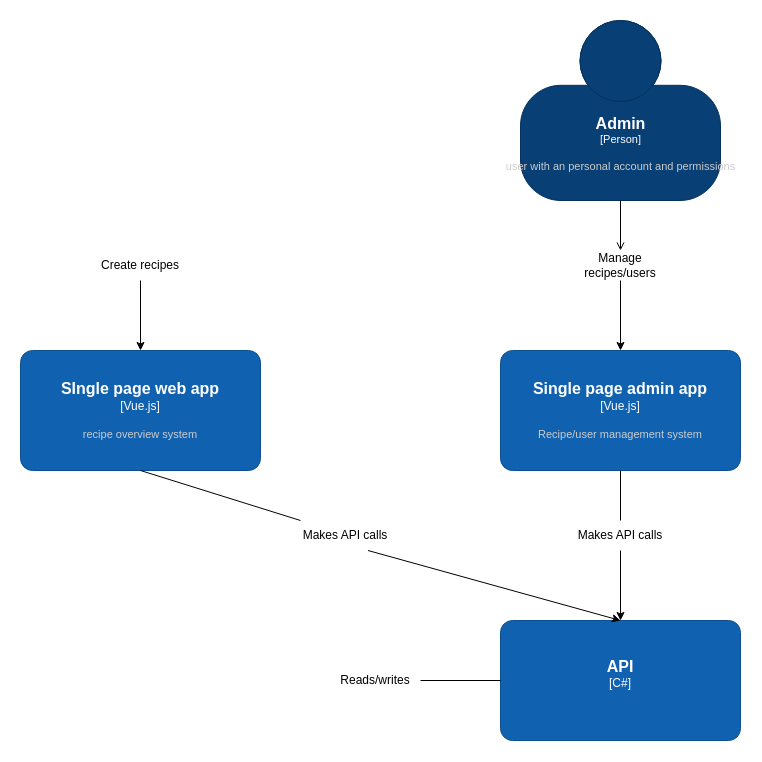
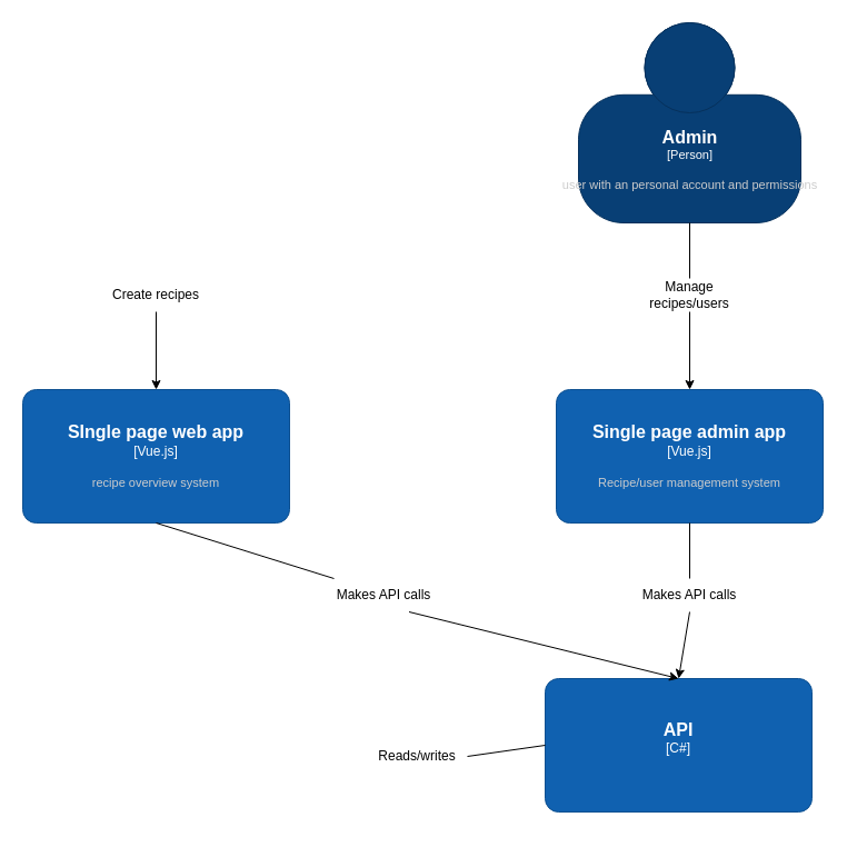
  <mxCell id="0" />
  <mxCell id="1" parent="0" />
  <mxCell id="2" value="&lt;font style=&quot;font-size: 16px&quot;&gt;&lt;b&gt;Admin&lt;/b&gt;&lt;/font&gt;&lt;div&gt;[Person]&lt;/div&gt;&lt;br&gt;&lt;div&gt;&lt;font style=&quot;font-size: 11px&quot;&gt;&lt;font color=&quot;#cccccc&quot;&gt;user with an personal account and permissions&lt;/font&gt;&lt;/div&gt;" style="html=1;fontSize=11;dashed=0;whitespace=wrap;fillColor=#083F75;strokeColor=#06315C;fontColor=#ffffff;shape=mxgraph.c4.person2;align=center;metaEdit=1;points=[[0.5,0,0],[1,0.5,0],[1,0.75,0],[0.75,1,0],[0.5,1,0],[0.25,1,0],[0,0.75,0],[0,0.5,0]];resizable=0;" vertex="1" parent="1"><mxGeometry x="520" y="20" width="200" height="180" as="geometry" /></mxCell>
  <mxCell id="3" value="&lt;font style=&quot;font-size: 16px&quot;&gt;&lt;b&gt;SIngle page web app&lt;/b&gt;&lt;/font&gt;&lt;div&gt;[Vue.js]&lt;/div&gt;&lt;br&gt;&lt;div&gt;&lt;font style=&quot;font-size: 11px&quot;&gt;&lt;font color=&quot;#cccccc&quot;&gt;recipe overview system&lt;/font&gt;&lt;/div&gt;" style="rounded=1;whiteSpace=wrap;html=1;labelBackgroundColor=none;fillColor=#1061B0;fontColor=#ffffff;align=center;arcSize=10;strokeColor=#0D5091;metaEdit=1;resizable=0;points=[[0.25,0,0],[0.5,0,0],[0.75,0,0],[1,0.25,0],[1,0.5,0],[1,0.75,0],[0.75,1,0],[0.5,1,0],[0.25,1,0],[0,0.75,0],[0,0.5,0],[0,0.25,0]];" vertex="1" parent="1"><mxGeometry x="20" y="350" width="240" height="120" as="geometry" /></mxCell>
  <mxCell id="4" value="&lt;font style=&quot;font-size: 16px&quot;&gt;&lt;b&gt;Single page admin app&lt;/b&gt;&lt;/font&gt;&lt;div&gt;[Vue.js]&lt;/div&gt;&lt;br&gt;&lt;div&gt;&lt;font style=&quot;font-size: 11px&quot;&gt;&lt;font color=&quot;#cccccc&quot;&gt;Recipe/user management system&lt;/font&gt;&lt;/div&gt;" style="rounded=1;whiteSpace=wrap;html=1;labelBackgroundColor=none;fillColor=#1061B0;fontColor=#ffffff;align=center;arcSize=10;strokeColor=#0D5091;metaEdit=1;resizable=0;points=[[0.25,0,0],[0.5,0,0],[0.75,0,0],[1,0.25,0],[1,0.5,0],[1,0.75,0],[0.75,1,0],[0.5,1,0],[0.25,1,0],[0,0.75,0],[0,0.5,0],[0,0.25,0]];" vertex="1" parent="1"><mxGeometry x="500" y="350" width="240" height="120" as="geometry" /></mxCell>
- <mxCell id="5" value="&lt;font style=&quot;font-size: 16px&quot;&gt;&lt;b&gt;API&lt;/b&gt;&lt;/font&gt;&lt;div&gt;[C#]&lt;/div&gt;&lt;br&gt;&lt;div&gt;&lt;font style=&quot;font-size: 11px&quot;&gt;&lt;font color=&quot;#cccccc&quot;&gt;&lt;/font&gt;&lt;/div&gt;" style="rounded=1;whiteSpace=wrap;html=1;labelBackgroundColor=none;fillColor=#1061B0;fontColor=#ffffff;align=center;arcSize=10;strokeColor=#0D5091;metaEdit=1;resizable=0;points=[[0.25,0,0],[0.5,0,0],[0.75,0,0],[1,0.25,0],[1,0.5,0],[1,0.75,0],[0.75,1,0],[0.5,1,0],[0.25,1,0],[0,0.75,0],[0,0.5,0],[0,0.25,0]];" vertex="1" parent="1"><mxGeometry x="500" y="620" width="240" height="120" as="geometry" /></mxCell>
+ <mxCell id="5" value="&lt;font style=&quot;font-size: 16px&quot;&gt;&lt;b&gt;API&lt;/b&gt;&lt;/font&gt;&lt;div&gt;[C#]&lt;/div&gt;&lt;br&gt;&lt;div&gt;&lt;font style=&quot;font-size: 11px&quot;&gt;&lt;font color=&quot;#cccccc&quot;&gt;&lt;/font&gt;&lt;/div&gt;" style="rounded=1;whiteSpace=wrap;html=1;labelBackgroundColor=none;fillColor=#1061B0;fontColor=#ffffff;align=center;arcSize=10;strokeColor=#0D5091;metaEdit=1;resizable=0;points=[[0.25,0,0],[0.5,0,0],[0.75,0,0],[1,0.25,0],[1,0.5,0],[1,0.75,0],[0.75,1,0],[0.5,1,0],[0.25,1,0],[0,0.75,0],[0,0.5,0],[0,0.25,0]];" vertex="1" parent="1"><mxGeometry x="490" y="610" width="240" height="120" as="geometry" /></mxCell>
  <mxCell id="6" value="" style="endArrow=classic;html=1;rounded=0;exitX=0.5;exitY=1;exitDx=0;exitDy=0;exitPerimeter=0;entryX=0.5;entryY=0;entryDx=0;entryDy=0;entryPerimeter=0;startArrow=none;" edge="1" parent="1" source="8" target="3"><mxGeometry width="50" height="50" relative="1" as="geometry"><mxPoint x="380" y="280" as="sourcePoint" /><mxPoint x="430" y="230" as="targetPoint" /></mxGeometry></mxCell>
  <mxCell id="7" value="" style="endArrow=classic;html=1;rounded=0;exitX=0.5;exitY=1;exitDx=0;exitDy=0;exitPerimeter=0;entryX=0.5;entryY=0;entryDx=0;entryDy=0;entryPerimeter=0;startArrow=none;" edge="1" parent="1" source="9" target="4"><mxGeometry width="50" height="50" relative="1" as="geometry"><mxPoint x="150" y="210" as="sourcePoint" /><mxPoint x="150" y="360" as="targetPoint" /></mxGeometry></mxCell>
  <mxCell id="8" value="Create recipes" style="text;html=1;strokeColor=none;fillColor=none;align=center;verticalAlign=middle;whiteSpace=wrap;rounded=0;" vertex="1" parent="1"><mxGeometry x="95" y="250" width="90" height="30" as="geometry" /></mxCell>
  <mxCell id="9" value="Manage recipes/users" style="text;html=1;strokeColor=none;fillColor=none;align=center;verticalAlign=middle;whiteSpace=wrap;rounded=0;" vertex="1" parent="1"><mxGeometry x="575" y="250" width="90" height="30" as="geometry" /></mxCell>
- <mxCell id="10" value="" style="endArrow=open;html=1;rounded=0;exitX=0.5;exitY=1;exitDx=0;exitDy=0;exitPerimeter=0;entryX=0.5;entryY=0;entryDx=0;entryDy=0;entryPerimeter=0;" edge="1" parent="1" source="2" target="9"><mxGeometry width="50" height="50" relative="1" as="geometry"><mxPoint x="620" y="200" as="sourcePoint" /><mxPoint x="620" y="350" as="targetPoint" /></mxGeometry></mxCell>
+ <mxCell id="10" value="" style="endArrow=none;html=1;rounded=0;exitX=0.5;exitY=1;exitDx=0;exitDy=0;exitPerimeter=0;entryX=0.5;entryY=0;entryDx=0;entryDy=0;entryPerimeter=0;" edge="1" parent="1" source="2" target="9"><mxGeometry width="50" height="50" relative="1" as="geometry"><mxPoint x="620" y="200" as="sourcePoint" /><mxPoint x="620" y="350" as="targetPoint" /></mxGeometry></mxCell>
  <mxCell id="11" value="" style="endArrow=classic;html=1;rounded=0;entryX=0.5;entryY=0;entryDx=0;entryDy=0;entryPerimeter=0;exitX=0.5;exitY=1;exitDx=0;exitDy=0;exitPerimeter=0;startArrow=none;" edge="1" parent="1" source="13" target="5"><mxGeometry width="50" height="50" relative="1" as="geometry"><mxPoint x="400" y="560" as="sourcePoint" /><mxPoint x="450" y="510" as="targetPoint" /></mxGeometry></mxCell>
  <mxCell id="12" value="" style="endArrow=classic;html=1;rounded=0;entryX=0.5;entryY=0;entryDx=0;entryDy=0;entryPerimeter=0;exitX=0.75;exitY=1;exitDx=0;exitDy=0;startArrow=none;" edge="1" parent="1" source="15" target="5"><mxGeometry width="50" height="50" relative="1" as="geometry"><mxPoint x="630" y="480" as="sourcePoint" /><mxPoint x="630" y="630" as="targetPoint" /></mxGeometry></mxCell>
  <mxCell id="13" value="Makes API calls" style="text;html=1;strokeColor=none;fillColor=none;align=center;verticalAlign=middle;whiteSpace=wrap;rounded=0;" vertex="1" parent="1"><mxGeometry x="575" y="520" width="90" height="30" as="geometry" /></mxCell>
  <mxCell id="14" value="" style="endArrow=none;html=1;rounded=0;entryX=0.5;entryY=0;entryDx=0;entryDy=0;entryPerimeter=0;exitX=0.5;exitY=1;exitDx=0;exitDy=0;exitPerimeter=0;" edge="1" parent="1" source="4" target="13"><mxGeometry width="50" height="50" relative="1" as="geometry"><mxPoint x="620" y="470" as="sourcePoint" /><mxPoint x="620" y="620" as="targetPoint" /></mxGeometry></mxCell>
  <mxCell id="15" value="Makes API calls" style="text;html=1;strokeColor=none;fillColor=none;align=center;verticalAlign=middle;whiteSpace=wrap;rounded=0;" vertex="1" parent="1"><mxGeometry x="300" y="520" width="90" height="30" as="geometry" /></mxCell>
  <mxCell id="16" value="" style="endArrow=none;html=1;rounded=0;entryX=0;entryY=0;entryDx=0;entryDy=0;exitX=0.5;exitY=1;exitDx=0;exitDy=0;exitPerimeter=0;" edge="1" parent="1" source="3" target="15"><mxGeometry width="50" height="50" relative="1" as="geometry"><mxPoint x="140" y="470" as="sourcePoint" /><mxPoint x="620" y="620" as="targetPoint" /></mxGeometry></mxCell>
  <mxCell id="17" value="Reads/writes" style="text;html=1;strokeColor=none;fillColor=none;align=center;verticalAlign=middle;whiteSpace=wrap;rounded=0;" vertex="1" parent="1"><mxGeometry x="330" y="665" width="90" height="30" as="geometry" /></mxCell>
  <mxCell id="18" value="" style="endArrow=none;html=1;rounded=0;entryX=1;entryY=0.5;entryDx=0;entryDy=0;exitX=0;exitY=0.5;exitDx=0;exitDy=0;exitPerimeter=0;" edge="1" parent="1" source="5" target="17"><mxGeometry width="50" height="50" relative="1" as="geometry"><mxPoint x="500" y="680" as="sourcePoint" /><mxPoint x="260" y="680" as="targetPoint" /></mxGeometry></mxCell>
